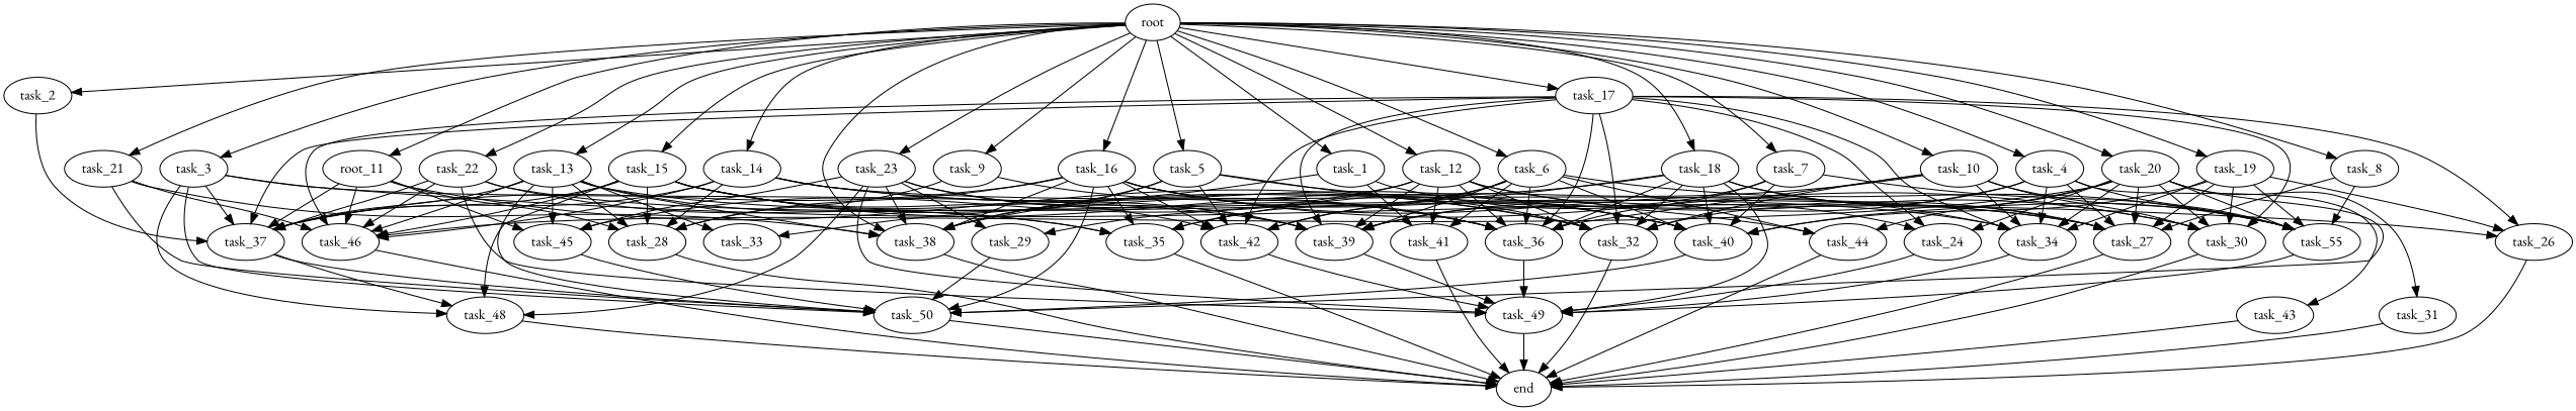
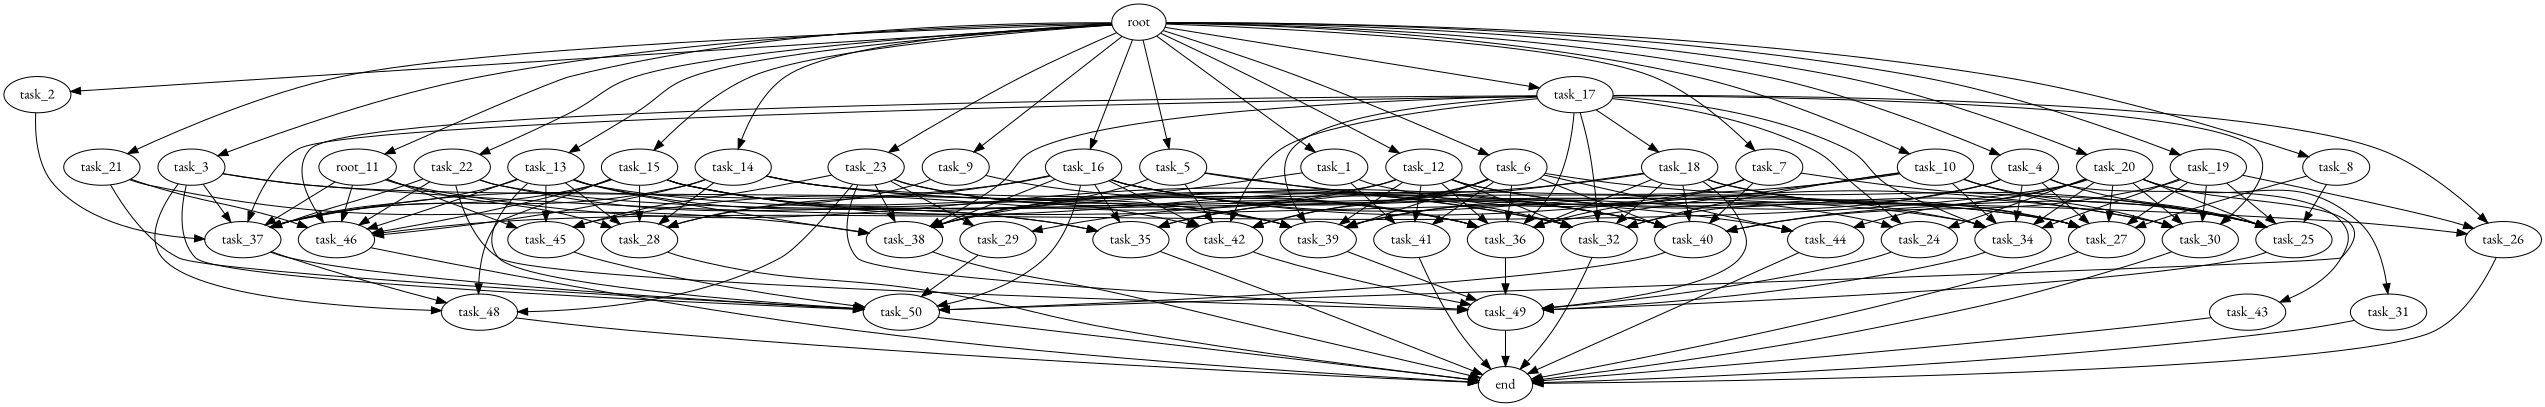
  digraph {
    fontname="EB Garamond"
    node [fontname="EB Garamond"]
    edge [fontname="EB Garamond"]
    root
    task_1
    task_2
    task_3
    task_4
    task_5
    task_6
    task_7
    task_8
    task_9
    task_10
    n12 [label=root_11]
    task_12
    task_13
    task_14
    task_15
    task_16
    task_17
    task_18
    task_19
    task_20
    task_21
    task_22
    task_23
    task_24
    task_38
    task_41
    task_37
    task_26
    task_39
    task_48
    task_50
-   task_25 [label=task_55]
+   task_25
    task_27
    task_32
    task_34
    task_43
-   task_33
    task_42
    task_44
    task_35
    task_36
    task_40
    task_28
    task_30
    task_45
    task_46
    task_29
    task_49
    task_31
    end
    root -> task_1
    root -> task_2
    root -> task_3
    root -> task_4
    root -> task_5
    root -> task_6
    root -> task_7
    root -> task_8
    root -> task_9
    root -> task_10
    root -> n12
    root -> task_12
    root -> task_13
    root -> task_14
    root -> task_15
    root -> task_16
    root -> task_17
-   root -> task_18
+   task_17 -> task_18
    root -> task_19
    root -> task_20
    root -> task_21
    root -> task_22
    root -> task_23
    task_1 -> task_24
    task_1 -> task_38
    task_1 -> task_41
    task_2 -> task_37
    task_3 -> task_37
    task_3 -> task_26
    task_3 -> task_39
    task_3 -> task_48
    task_3 -> task_50
    task_4 -> task_39
    task_4 -> task_25
    task_4 -> task_27
    task_4 -> task_32
    task_4 -> task_34
    task_4 -> task_43
    task_5 -> task_38
    task_5 -> task_32
-   task_5 -> task_33
    task_5 -> task_42
    task_5 -> task_44
    task_6 -> task_41
    task_6 -> task_39
    task_6 -> task_25
    task_6 -> task_42
    task_6 -> task_44
    task_6 -> task_35
    task_6 -> task_36
    task_6 -> task_40
    task_7 -> task_39
    task_7 -> task_25
    task_7 -> task_36
    task_7 -> task_40
    task_8 -> task_25
    task_8 -> task_27
    task_9 -> task_36
    task_9 -> task_28
    task_10 -> task_25
    task_10 -> task_32
    task_10 -> task_34
    task_10 -> task_35
    task_10 -> task_36
    task_10 -> task_30
    n12 -> task_37
    n12 -> task_32
    n12 -> task_28
    n12 -> task_45
    n12 -> task_46
    task_12 -> task_41
    task_12 -> task_39
    task_12 -> task_27
    task_12 -> task_32
    task_12 -> task_36
    task_12 -> task_30
    task_12 -> task_45
    task_12 -> task_29
    task_13 -> task_38
    task_13 -> task_37
    task_13 -> task_50
    task_13 -> task_27
-   task_13 -> task_33
    task_13 -> task_35
    task_13 -> task_28
    task_13 -> task_45
    task_13 -> task_46
    task_14 -> task_37
    task_14 -> task_27
    task_14 -> task_32
    task_14 -> task_40
    task_14 -> task_28
    task_14 -> task_46
    task_15 -> task_37
    task_15 -> task_39
    task_15 -> task_48
    task_15 -> task_42
    task_15 -> task_36
    task_15 -> task_40
    task_15 -> task_28
    task_15 -> task_46
    task_16 -> task_38
    task_16 -> task_37
    task_16 -> task_50
    task_16 -> task_34
    task_16 -> task_42
    task_16 -> task_35
    task_16 -> task_40
    task_16 -> task_28
    task_16 -> task_30
    task_17 -> task_24
-   root -> task_38
+   task_17 -> task_38
    task_17 -> task_37
    task_17 -> task_26
    task_17 -> task_39
    task_17 -> task_32
    task_17 -> task_34
    task_17 -> task_42
    task_17 -> task_36
    task_17 -> task_30
    task_17 -> task_46
    task_18 -> task_38
    task_18 -> task_25
    task_18 -> task_27
    task_18 -> task_32
    task_18 -> task_42
    task_18 -> task_36
    task_18 -> task_40
    task_18 -> task_49
    task_19 -> task_26
    task_19 -> task_25
    task_19 -> task_27
    task_19 -> task_34
    task_19 -> task_40
    task_19 -> task_30
    task_20 -> task_24
    task_20 -> task_50
    task_20 -> task_25
    task_20 -> task_27
    task_20 -> task_34
    task_20 -> task_44
    task_20 -> task_40
    task_20 -> task_30
    task_20 -> task_46
    task_20 -> task_31
    task_21 -> task_38
    task_21 -> task_50
    task_21 -> task_46
    task_22 -> task_37
    task_22 -> task_34
    task_22 -> task_35
    task_22 -> task_46
    task_22 -> task_49
    task_23 -> task_38
    task_23 -> task_39
    task_23 -> task_48
    task_23 -> task_36
    task_23 -> task_45
    task_23 -> task_29
    task_23 -> task_49
    task_24 -> task_49
    task_38 -> end
    task_41 -> end
    task_37 -> task_48
    task_37 -> task_50
    task_26 -> end
    task_39 -> task_49
    task_48 -> end
    task_50 -> end
    task_25 -> task_49
    task_27 -> end
    task_32 -> end
    task_34 -> task_49
    task_43 -> end
    task_42 -> task_49
    task_44 -> end
    task_35 -> end
    task_36 -> task_49
    task_40 -> task_50
    task_28 -> end
    task_30 -> end
    task_45 -> task_50
    task_46 -> end
    task_29 -> task_50
    task_49 -> end
    task_31 -> end
  }
